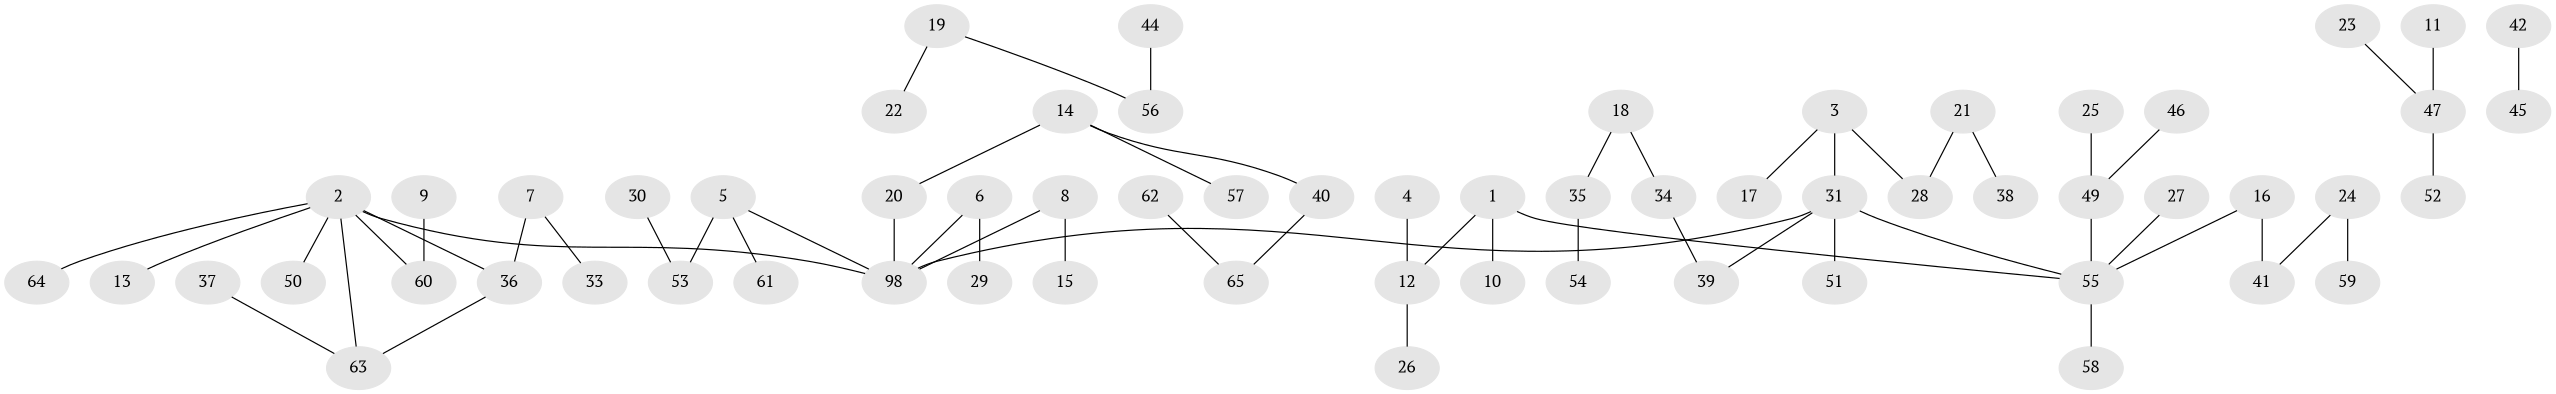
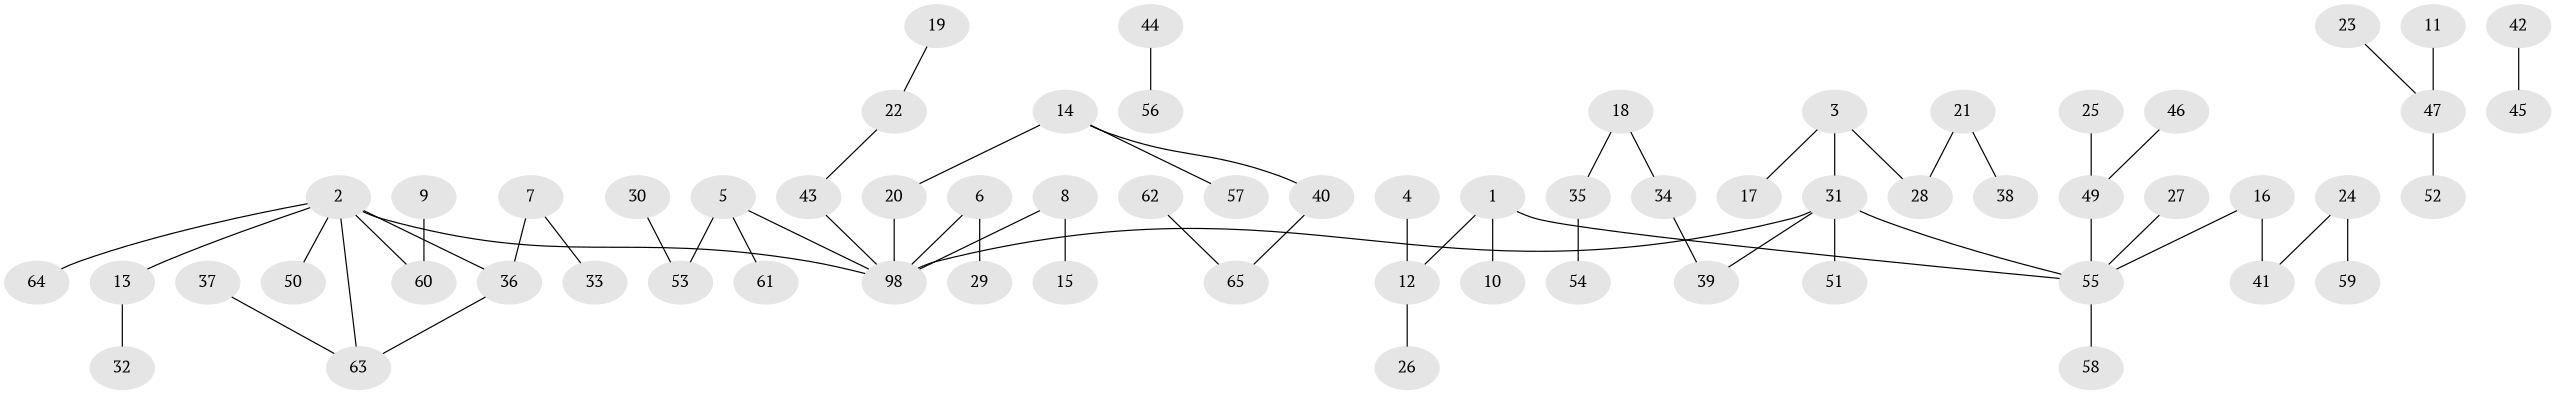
  graph {
    fontname="PT Serif"
    node [color=gray90 fontname="PT Serif" style=filled]
    edge [fontname="PT Serif" weight=1.0]
    1
    10
    55
    12
    23
    47
    58
    2
    13
    36
    n11 [label=98]
    50
    60
    64
    63
+   32
    3
    17
    28
    31
    39
    51
    4
    26
    5
    53
    61
    6
    29
    7
    33
    8
    15
    9
    11
    52
    14
    20
    40
    57
    65
    16
    41
    18
    34
    35
    54
    19
    22
    56
+   43
    21
    38
    24
    59
    25
    49
    27
    30
    37
    42
    45
    44
    46
    62
    1 -- 10
    1 -- 55
    1 -- 12
    55 -- 58
    12 -- 26
    23 -- 47
    47 -- 52
    2 -- 13
    2 -- 36
    2 -- n11
    2 -- 50
    2 -- 60
    2 -- 64
    2 -- 63
+   13 -- 32
    36 -- 63
    3 -- 17
    3 -- 28
    3 -- 31
    31 -- 55
    31 -- n11
    31 -- 39
    31 -- 51
    4 -- 12
    5 -- n11
    5 -- 53
    5 -- 61
    6 -- n11
    6 -- 29
    7 -- 36
    7 -- 33
    8 -- n11
    8 -- 15
    9 -- 60
    11 -- 47
    14 -- 20
    14 -- 40
    14 -- 57
    20 -- n11
    40 -- 65
    16 -- 55
    16 -- 41
    18 -- 34
    18 -- 35
    34 -- 39
    35 -- 54
    19 -- 22
-   19 -- 56
+   22 -- 43
+   43 -- n11
    21 -- 28
    21 -- 38
    24 -- 41
    24 -- 59
    25 -- 49
    49 -- 55
    27 -- 55
    30 -- 53
    37 -- 63
    42 -- 45
    44 -- 56
    46 -- 49
    62 -- 65
  }
